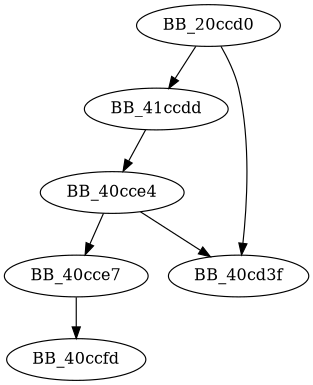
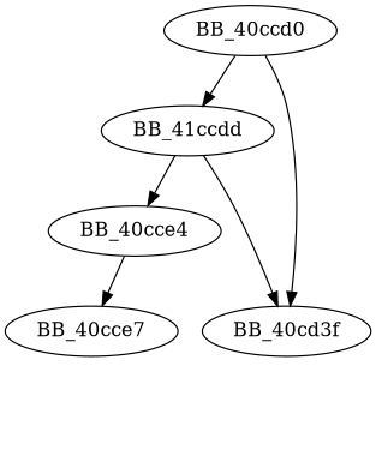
  digraph {
    n1 [label=BB_41ccdd]
-   BB_40ccd0 [label=BB_20ccd0]
+   BB_40ccd0
    BB_40cd3f
    BB_40cce4
    n5 [label=BB_40cce7]
-   BB_40ccfd
-   BB_40cce4 -> BB_40cd3f
+   n1 -> BB_40cd3f
    n1 -> BB_40cce4
    BB_40ccd0 -> n1
    BB_40ccd0 -> BB_40cd3f
    BB_40cce4 -> n5
-   n5 -> BB_40ccfd
  }
